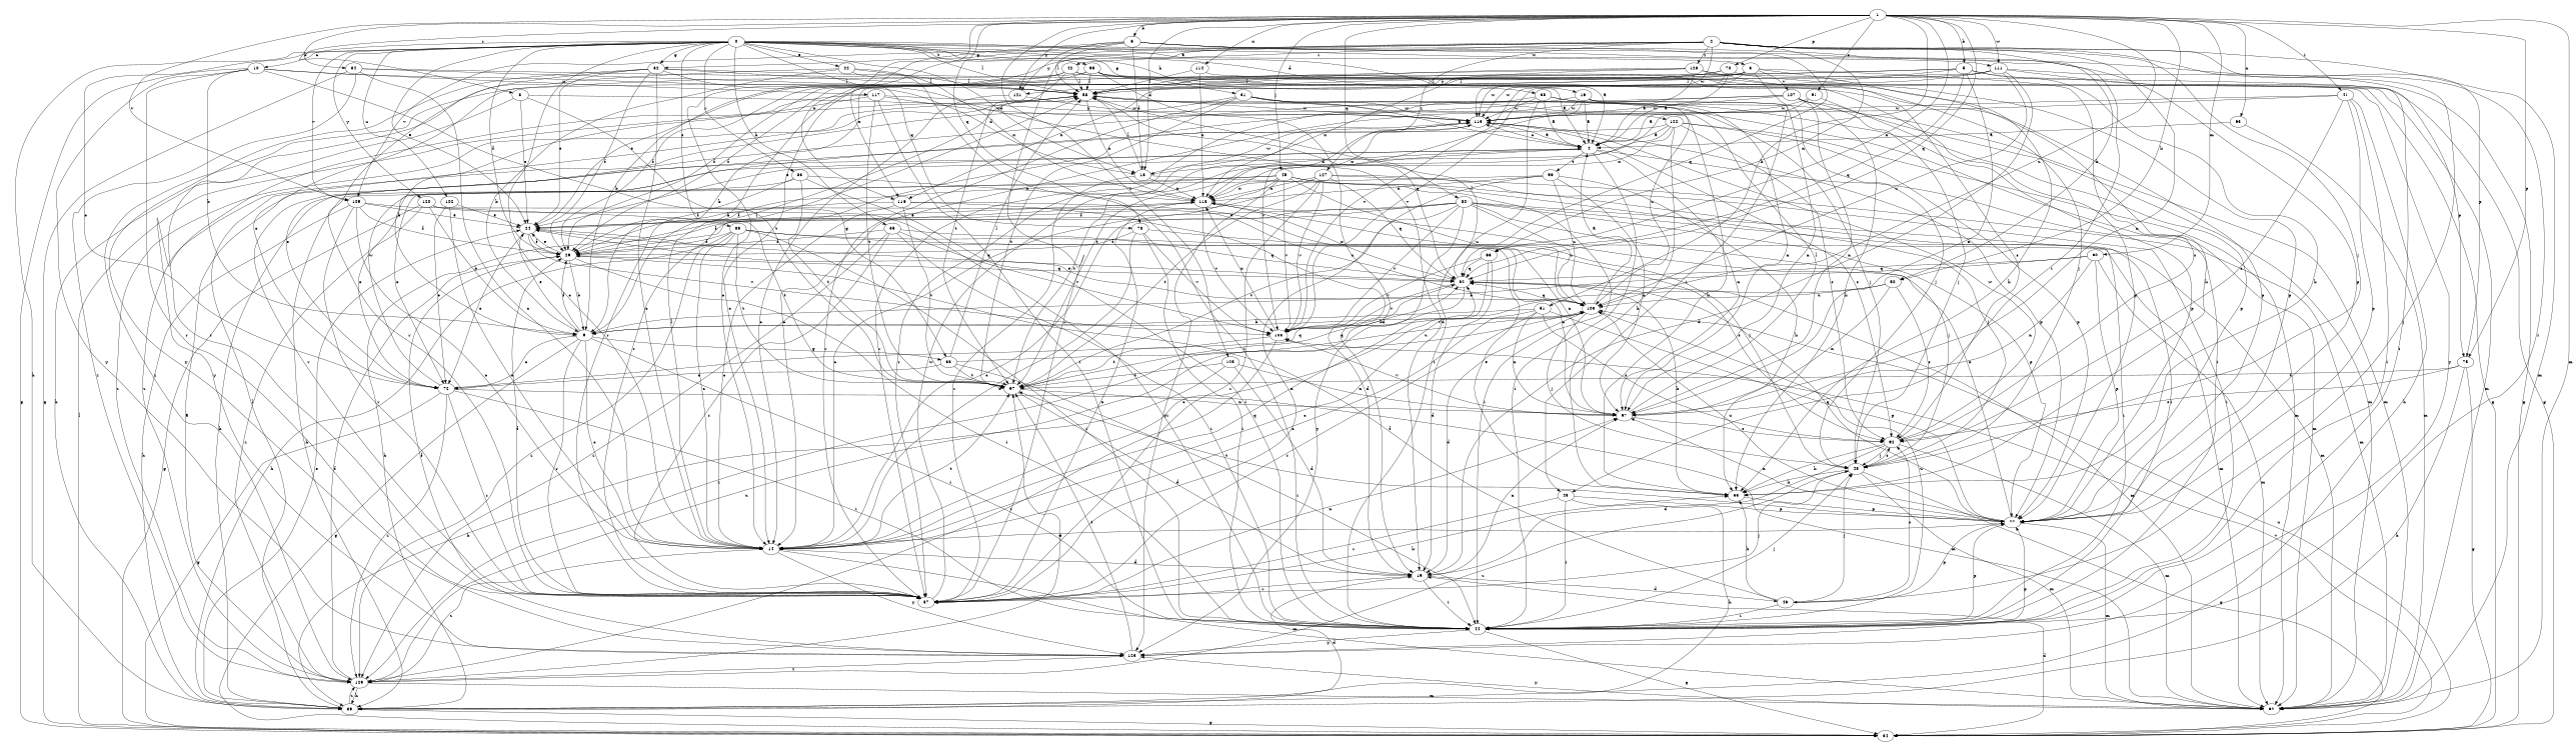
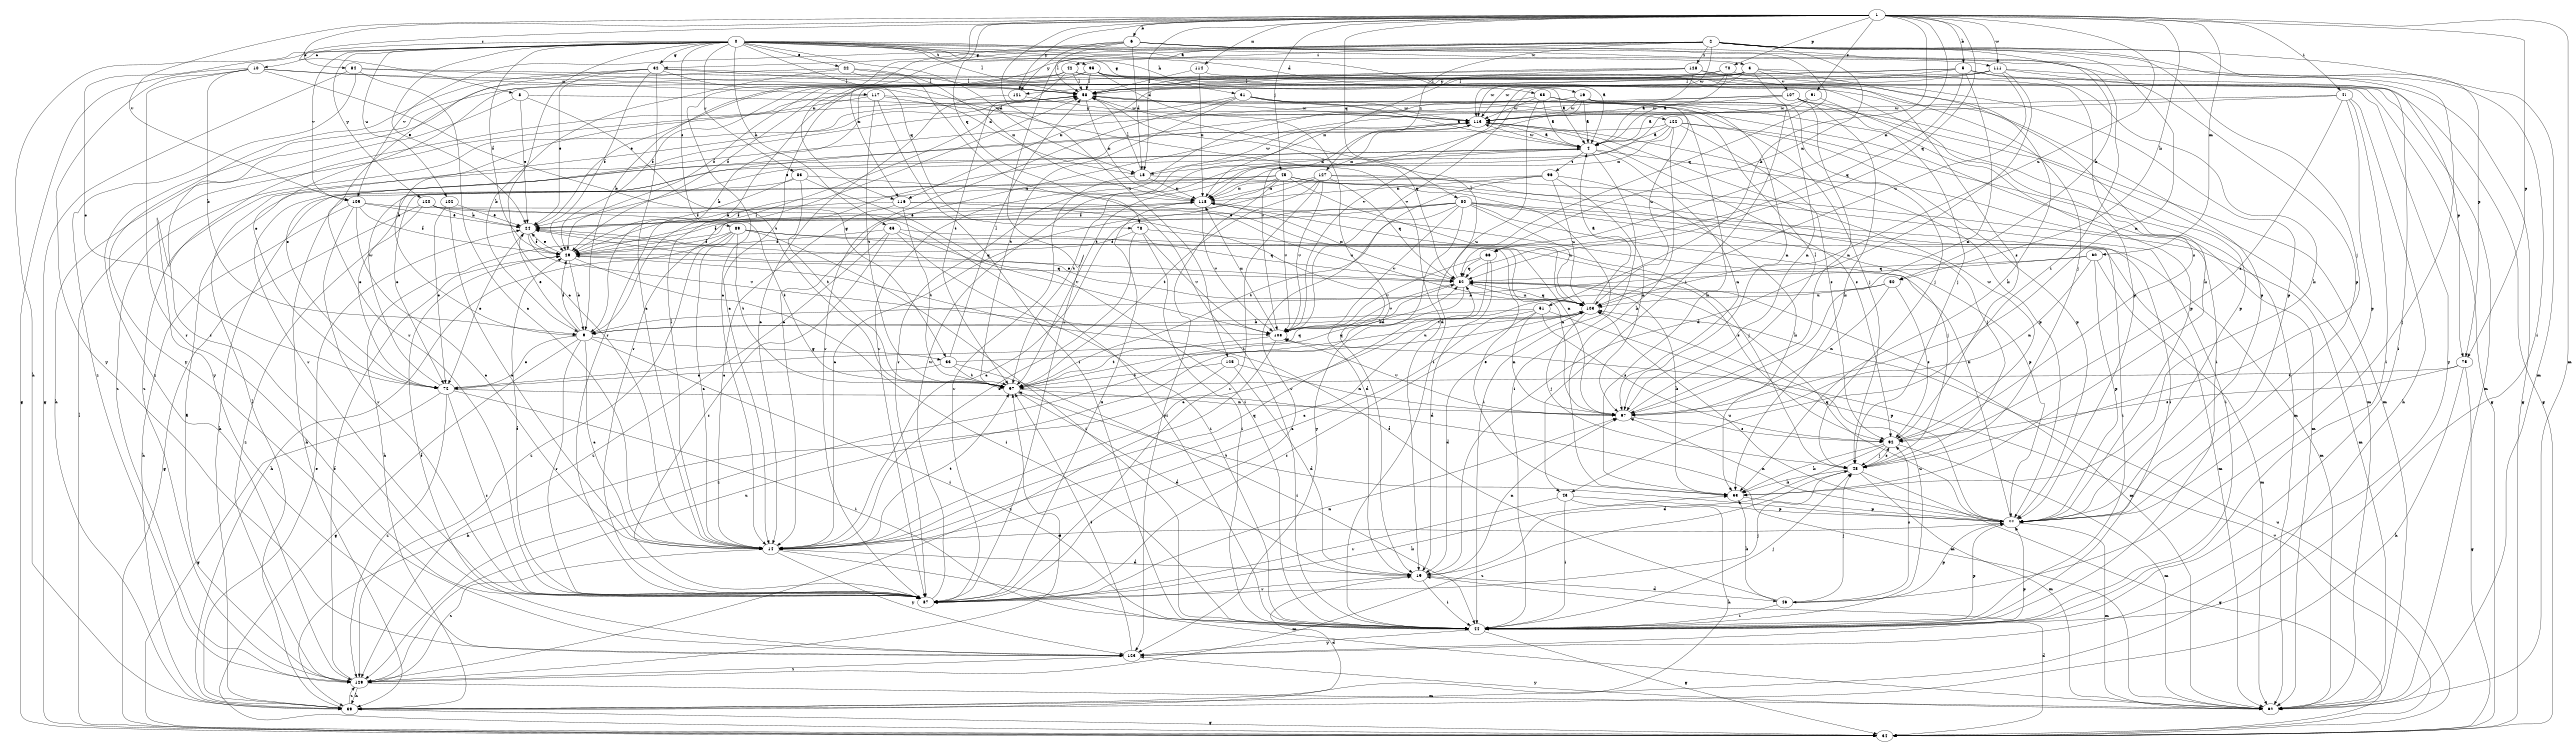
  strict digraph {
    0
    3
    4
    10
    14
    16
    18
    22
    24
    29
    31
    32
    35
    38
    39
    50
    58
    72
    78
    83
    89
    95
    102
    105
    111
    120
    116
    43
    87
    113
    53
    92
    107
    62
    67
    44
    96
    97
    9
    34
    117
    123
    82
    129
    19
    48
    108
    118
    103
    77
    1
    5
    6
    8
    41
    45
    51
    60
-   63
    66
    n61 [label=70]
    75
    80
    84
    91
    114
    121
    125
    33
    122
    2
    42
    46
    127
    128
    0 -> 3 [label=a]
    0 -> 4 [label=a]
    0 -> 10 [label=c]
    0 -> 14 [label=c]
    0 -> 16 [label=d]
    0 -> 18 [label=d]
    0 -> 22 [label=e]
    0 -> 24 [label=e]
    0 -> 29 [label=f]
    0 -> 31 [label=g]
    0 -> 32 [label=g]
    0 -> 35 [label=h]
    0 -> 38 [label=h]
    0 -> 39 [label=h]
    0 -> 50 [label=k]
    0 -> 58 [label=l]
    0 -> 72 [label=o]
    0 -> 78 [label=q]
    0 -> 83 [label=r]
    0 -> 89 [label=s]
    0 -> 95 [label=t]
    0 -> 102 [label=u]
    0 -> 105 [label=v]
    0 -> 111 [label=w]
    0 -> 120 [label=y]
    3 -> 58 [label=l]
    3 -> 116 [label=x]
    3 -> 43 [label=i]
    3 -> 87 [label=r]
    3 -> 113 [label=w]
    3 -> 53 [label=k]
    3 -> 92 [label=s]
    3 -> 107 [label=v]
    4 -> 18 [label=d]
    4 -> 39 [label=h]
-   4 -> 113 [label=c]
+   4 -> 113 [label=w]
    4 -> 62 [label=m]
    4 -> 67 [label=n]
    4 -> 44 [label=i]
    4 -> 96 [label=t]
    4 -> 97 [label=t]
    10 -> 18 [label=d]
    10 -> 87 [label=r]
    10 -> 97 [label=t]
    10 -> 9 [label=b]
    10 -> 34 [label=g]
    10 -> 117 [label=x]
    10 -> 123 [label=y]
    14 -> 58 [label=l]
    14 -> 62 [label=m]
    14 -> 97 [label=t]
    14 -> 123 [label=y]
    14 -> 82 [label=q]
    14 -> 129 [label=z]
    14 -> 19 [label=d]
    16 -> 4 [label=a]
    16 -> 87 [label=r]
    16 -> 113 [label=w]
    16 -> 62 [label=m]
    16 -> 67 [label=n]
    16 -> 48 [label=j]
    16 -> 108 [label=v]
    18 -> 58 [label=l]
    18 -> 87 [label=r]
    18 -> 113 [label=w]
    18 -> 44 [label=i]
    18 -> 118 [label=x]
    22 -> 58 [label=l]
    22 -> 87 [label=r]
    22 -> 44 [label=i]
    22 -> 9 [label=b]
    22 -> 118 [label=x]
    24 -> 29 [label=f]
    24 -> 72 [label=o]
    24 -> 82 [label=q]
    24 -> 108 [label=v]
    29 -> 24 [label=e]
    29 -> 44 [label=i]
    29 -> 9 [label=b]
    29 -> 82 [label=q]
    31 -> 4 [label=a]
    31 -> 87 [label=r]
    31 -> 113 [label=w]
    31 -> 97 [label=t]
    31 -> 129 [label=z]
    31 -> 48 [label=j]
    31 -> 103 [label=u]
    32 -> 4 [label=a]
    32 -> 14 [label=c]
    32 -> 24 [label=e]
    32 -> 29 [label=f]
    32 -> 58 [label=l]
    32 -> 87 [label=r]
    32 -> 123 [label=y]
    32 -> 19 [label=d]
    35 -> 29 [label=f]
    35 -> 87 [label=r]
    35 -> 44 [label=i]
    35 -> 82 [label=q]
    35 -> 129 [label=z]
    35 -> 108 [label=v]
    38 -> 4 [label=a]
    38 -> 87 [label=r]
    38 -> 113 [label=w]
    38 -> 67 [label=n]
    38 -> 44 [label=i]
    38 -> 77 [label=p]
    39 -> 24 [label=e]
    39 -> 58 [label=l]
    39 -> 34 [label=g]
    39 -> 129 [label=z]
    39 -> 19 [label=d]
    50 -> 14 [label=c]
    50 -> 92 [label=s]
    50 -> 67 [label=n]
    50 -> 103 [label=u]
    58 -> 113 [label=w]
    58 -> 44 [label=i]
    58 -> 82 [label=q]
    58 -> 129 [label=z]
    58 -> 118 [label=x]
    72 -> 87 [label=r]
    72 -> 113 [label=w]
    72 -> 62 [label=m]
    72 -> 44 [label=i]
    72 -> 34 [label=g]
    72 -> 82 [label=q]
    72 -> 129 [label=z]
    78 -> 14 [label=c]
    78 -> 29 [label=f]
    78 -> 62 [label=m]
    78 -> 44 [label=i]
    78 -> 108 [label=v]
    83 -> 29 [label=f]
    83 -> 72 [label=o]
    83 -> 44 [label=i]
    83 -> 97 [label=t]
    83 -> 118 [label=x]
    89 -> 14 [label=c]
    89 -> 29 [label=f]
    89 -> 39 [label=h]
    89 -> 92 [label=s]
    89 -> 67 [label=n]
    89 -> 44 [label=i]
    89 -> 97 [label=t]
    89 -> 129 [label=z]
    95 -> 29 [label=f]
    95 -> 58 [label=l]
    95 -> 72 [label=o]
    95 -> 92 [label=s]
    95 -> 62 [label=m]
    95 -> 19 [label=d]
    95 -> 77 [label=p]
    102 -> 14 [label=c]
    102 -> 24 [label=e]
    102 -> 72 [label=o]
    105 -> 14 [label=c]
    105 -> 24 [label=e]
    105 -> 29 [label=f]
    105 -> 39 [label=h]
    105 -> 87 [label=r]
    105 -> 103 [label=u]
    111 -> 58 [label=l]
    111 -> 44 [label=i]
    111 -> 9 [label=b]
    111 -> 34 [label=g]
    111 -> 19 [label=d]
    111 -> 108 [label=v]
    111 -> 103 [label=u]
    120 -> 44 [label=i]
    120 -> 97 [label=t]
-   120 -> 9 [label=b]
+   120 -> 24 [label=b]
    120 -> 34 [label=g]
    120 -> 129 [label=z]
    116 -> 14 [label=c]
    116 -> 24 [label=b]
    116 -> 67 [label=n]
    116 -> 97 [label=t]
    116 -> 19 [label=d]
    43 -> 39 [label=h]
    43 -> 87 [label=r]
    43 -> 44 [label=i]
    43 -> 77 [label=p]
    87 -> 29 [label=f]
    87 -> 113 [label=w]
    87 -> 53 [label=k]
    87 -> 67 [label=n]
    87 -> 48 [label=j]
    87 -> 118 [label=x]
    113 -> 4 [label=a]
    113 -> 87 [label=r]
    113 -> 92 [label=s]
    113 -> 118 [label=x]
    113 -> 77 [label=p]
    53 -> 24 [label=e]
    53 -> 77 [label=p]
    92 -> 113 [label=w]
    92 -> 53 [label=k]
    92 -> 62 [label=m]
    92 -> 19 [label=d]
    92 -> 48 [label=j]
    107 -> 14 [label=c]
    107 -> 72 [label=o]
    107 -> 113 [label=w]
    107 -> 53 [label=k]
    107 -> 62 [label=m]
    107 -> 67 [label=n]
    107 -> 48 [label=j]
    62 -> 123 [label=y]
    67 -> 58 [label=l]
    67 -> 92 [label=s]
    67 -> 108 [label=v]
    44 -> 34 [label=g]
    44 -> 123 [label=y]
    44 -> 48 [label=j]
    44 -> 103 [label=u]
    44 -> 77 [label=p]
    96 -> 39 [label=h]
-   96 -> 87 [label=n]
+   96 -> 87 [label=r]
    96 -> 53 [label=k]
    96 -> 67 [label=n]
    96 -> 118 [label=x]
    96 -> 103 [label=u]
    97 -> 67 [label=n]
    97 -> 82 [label=q]
    97 -> 19 [label=d]
    9 -> 14 [label=c]
    9 -> 24 [label=e]
    9 -> 29 [label=f]
    9 -> 58 [label=l]
    9 -> 72 [label=o]
    9 -> 87 [label=r]
    9 -> 44 [label=i]
    9 -> 34 [label=g]
    9 -> 33 [label=g]
    34 -> 58 [label=l]
    34 -> 19 [label=d]
    34 -> 108 [label=v]
    34 -> 103 [label=u]
    117 -> 113 [label=w]
    117 -> 53 [label=k]
    117 -> 44 [label=i]
    117 -> 97 [label=t]
    117 -> 9 [label=b]
    117 -> 123 [label=y]
    123 -> 29 [label=f]
    123 -> 97 [label=t]
    123 -> 129 [label=z]
    123 -> 77 [label=p]
    82 -> 58 [label=l]
    82 -> 53 [label=k]
    82 -> 62 [label=m]
    82 -> 129 [label=z]
    82 -> 108 [label=v]
    82 -> 118 [label=x]
+   82 -> 103 [label=u]
    129 -> 4 [label=a]
    129 -> 29 [label=f]
    129 -> 39 [label=h]
    129 -> 62 [label=m]
    129 -> 97 [label=t]
    129 -> 103 [label=u]
    19 -> 87 [label=r]
    19 -> 67 [label=n]
    19 -> 44 [label=i]
    19 -> 46 [label=d]
    48 -> 53 [label=k]
    48 -> 92 [label=s]
    48 -> 62 [label=m]
    48 -> 34 [label=g]
    48 -> 129 [label=z]
    108 -> 97 [label=t]
    108 -> 129 [label=z]
    108 -> 118 [label=x]
    118 -> 24 [label=e]
    118 -> 29 [label=f]
    118 -> 48 [label=j]
    118 -> 108 [label=v]
    103 -> 4 [label=a]
    103 -> 24 [label=e]
    103 -> 9 [label=b]
    103 -> 82 [label=q]
    103 -> 19 [label=d]
    103 -> 48 [label=j]
    103 -> 108 [label=v]
    77 -> 14 [label=c]
    77 -> 62 [label=m]
    77 -> 67 [label=n]
    77 -> 97 [label=t]
    77 -> 82 [label=q]
    77 -> 118 [label=x]
    77 -> 103 [label=u]
    1 -> 18 [label=d]
    1 -> 50 [label=k]
    1 -> 78 [label=q]
    1 -> 105 [label=v]
    1 -> 111 [label=w]
    1 -> 116 [label=x]
    1 -> 62 [label=m]
    1 -> 82 [label=q]
    1 -> 103 [label=u]
    1 -> 5 [label=b]
    1 -> 6 [label=b]
    1 -> 8 [label=b]
    1 -> 41 [label=i]
    1 -> 45 [label=j]
    1 -> 51 [label=k]
    1 -> 60 [label=m]
-   1 -> 63 [label=n]
    1 -> 66 [label=n]
    1 -> n61 [label=p]
    1 -> 75 [label=p]
    1 -> 80 [label=q]
    1 -> 84 [label=r]
    1 -> 91 [label=s]
    1 -> 114 [label=x]
    1 -> 121 [label=y]
    1 -> 125 [label=z]
    5 -> 53 [label=k]
    5 -> 67 [label=n]
    5 -> 82 [label=q]
    5 -> 129 [label=z]
    5 -> 108 [label=v]
    5 -> 75 [label=p]
    5 -> 121 [label=y]
    6 -> 14 [label=c]
    6 -> 18 [label=d]
    6 -> 32 [label=g]
    6 -> 58 [label=l]
    6 -> 44 [label=i]
    6 -> 82 [label=q]
    6 -> 77 [label=p]
    6 -> 121 [label=y]
    8 -> 24 [label=e]
    8 -> 39 [label=h]
    8 -> 33 [label=g]
    8 -> 122 [label=y]
    41 -> 39 [label=h]
    41 -> 113 [label=w]
    41 -> 92 [label=s]
    41 -> 44 [label=i]
    41 -> 97 [label=t]
    41 -> 77 [label=p]
    45 -> 14 [label=c]
    45 -> 29 [label=f]
    45 -> 72 [label=o]
    45 -> 44 [label=i]
    45 -> 123 [label=y]
    45 -> 48 [label=j]
    45 -> 108 [label=v]
    45 -> 118 [label=x]
    45 -> 103 [label=u]
    51 -> 14 [label=c]
    51 -> 87 [label=r]
    51 -> 92 [label=s]
    51 -> 67 [label=n]
    51 -> 9 [label=b]
    51 -> 77 [label=p]
    60 -> 62 [label=m]
    60 -> 67 [label=n]
    60 -> 9 [label=b]
    60 -> 82 [label=q]
    60 -> 77 [label=p]
-   63 -> 4 [label=a]
-   63 -> 62 [label=m]
    66 -> 14 [label=c]
    66 -> 82 [label=q]
    66 -> 19 [label=d]
    66 -> 108 [label=v]
    n61 -> 4 [label=a]
    n61 -> 14 [label=c]
    n61 -> 58 [label=l]
    n61 -> 113 [label=w]
    n61 -> 77 [label=p]
    75 -> 39 [label=h]
    75 -> 92 [label=s]
    75 -> 97 [label=t]
    75 -> 34 [label=g]
    80 -> 14 [label=c]
    80 -> 24 [label=e]
    80 -> 39 [label=h]
    80 -> 62 [label=m]
    80 -> 44 [label=i]
    80 -> 97 [label=t]
    80 -> 123 [label=y]
    80 -> 48 [label=j]
    80 -> 108 [label=v]
    80 -> 103 [label=u]
    80 -> 77 [label=p]
    84 -> 14 [label=c]
    84 -> 58 [label=l]
    84 -> 34 [label=g]
    84 -> 129 [label=z]
    84 -> 77 [label=p]
    91 -> 4 [label=a]
    91 -> 113 [label=w]
    91 -> 77 [label=p]
    114 -> 58 [label=l]
    114 -> 48 [label=j]
    114 -> 118 [label=x]
    121 -> 14 [label=c]
    121 -> 113 [label=w]
    125 -> 39 [label=h]
    125 -> 67 [label=n]
    125 -> 97 [label=t]
    125 -> 19 [label=d]
    33 -> 58 [label=l]
    33 -> 72 [label=o]
    33 -> 44 [label=i]
    33 -> 97 [label=t]
    33 -> 103 [label=u]
    122 -> 4 [label=a]
    122 -> 24 [label=e]
    122 -> 87 [label=r]
    122 -> 53 [label=k]
    122 -> 92 [label=s]
    122 -> 62 [label=m]
    122 -> 118 [label=x]
    122 -> 77 [label=p]
    2 -> 105 [label=v]
    2 -> 116 [label=x]
    2 -> 43 [label=i]
    2 -> 87 [label=r]
    2 -> 113 [label=w]
    2 -> 62 [label=m]
    2 -> 67 [label=n]
    2 -> 9 [label=b]
    2 -> 48 [label=j]
    2 -> 66 [label=n]
    2 -> 75 [label=p]
    2 -> 42 [label=i]
    2 -> 46 [label=j]
    2 -> 127 [label=z]
    2 -> 128 [label=z]
    42 -> 24 [label=e]
    42 -> 29 [label=f]
    42 -> 58 [label=l]
    42 -> 97 [label=t]
    42 -> 34 [label=g]
    42 -> 123 [label=y]
    46 -> 29 [label=f]
    46 -> 53 [label=k]
    46 -> 92 [label=s]
    46 -> 44 [label=i]
    46 -> 48 [label=j]
    46 -> 77 [label=p]
    127 -> 29 [label=f]
    127 -> 87 [label=r]
    127 -> 62 [label=m]
    127 -> 44 [label=i]
    127 -> 97 [label=t]
    127 -> 82 [label=q]
    127 -> 108 [label=v]
    127 -> 118 [label=x]
    128 -> 4 [label=a]
    128 -> 29 [label=f]
    128 -> 58 [label=l]
    128 -> 53 [label=k]
    128 -> 34 [label=g]
    128 -> 118 [label=x]
  }
